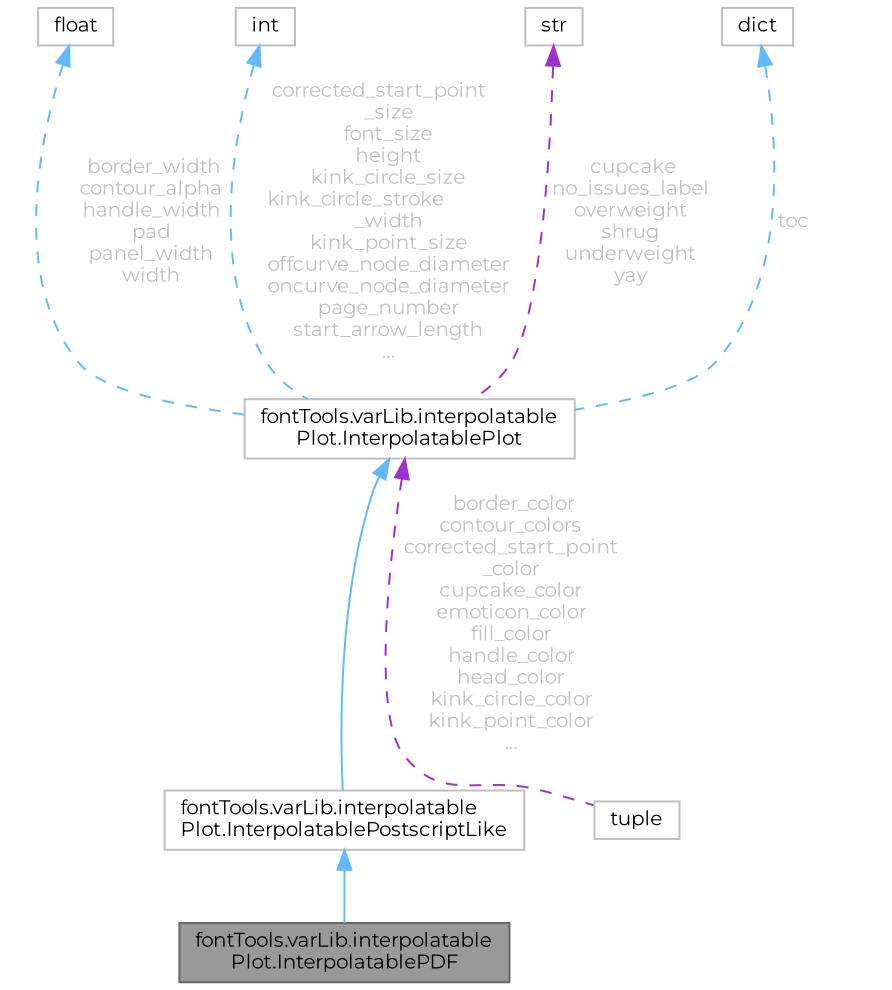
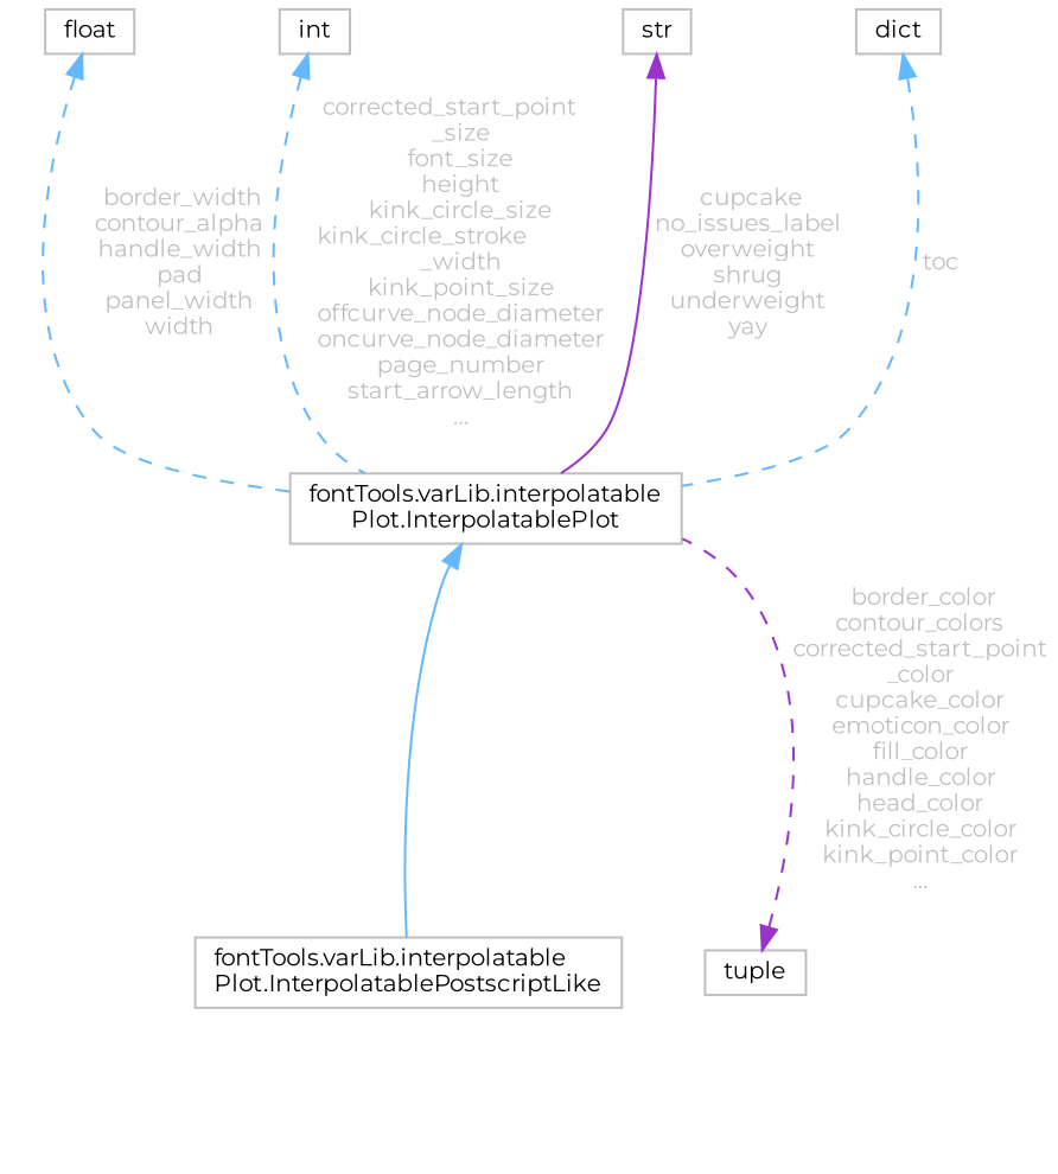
  digraph {
    fontname=Montserrat
    node [color=grey75 fillcolor=white fontname=Montserrat fontsize=10 shape=box style=filled]
    edge [color=steelblue1 dir=back fontname=Montserrat fontsize=10 labelfontname=Helvetica labelfontsize=10 style=dashed fontcolor=grey]
-   n1 [color=gray40 fillcolor=grey60 fontcolor=black height=0.2 label="fontTools.varLib.interpolatable\lPlot.InterpolatablePDF" width=0.4]
    n2 [height=0.2 label="fontTools.varLib.interpolatable\lPlot.InterpolatablePostscriptLike" width=0.4]
    n3 [height=0.2 label="fontTools.varLib.interpolatable\lPlot.InterpolatablePlot" width=0.4]
    n4 [height=0.2 label=float width=0.4]
    n5 [height=0.2 label=int width=0.4]
    n6 [height=0.2 label=tuple width=0.4]
    n7 [height=0.2 label=str width=0.4]
    n8 [height=0.2 label=dict width=0.4]
-   n2 -> n1 [style=solid fontcolor=""]
    n3 -> n2 [style=solid fontcolor=""]
    n4 -> n3 [label=" border_width\ncontour_alpha\nhandle_width\npad\npanel_width\nwidth"]
    n5 -> n3 [label=" corrected_start_point\l_size\nfont_size\nheight\nkink_circle_size\nkink_circle_stroke\l_width\nkink_point_size\noffcurve_node_diameter\noncurve_node_diameter\npage_number\nstart_arrow_length\n..."]
-   n3 -> n6 [color=darkorchid3 label=" border_color\ncontour_colors\ncorrected_start_point\l_color\ncupcake_color\nemoticon_color\nfill_color\nhandle_color\nhead_color\nkink_circle_color\nkink_point_color\n..."]
-   n7 -> n3 [color=darkorchid3 label=" cupcake\nno_issues_label\noverweight\nshrug\nunderweight\nyay"]
+   n6 -> n3 [color=darkorchid3 label=" border_color\ncontour_colors\ncorrected_start_point\l_color\ncupcake_color\nemoticon_color\nfill_color\nhandle_color\nhead_color\nkink_circle_color\nkink_point_color\n..."]
+   n7 -> n3 [color=darkorchid3 label=" cupcake\nno_issues_label\noverweight\nshrug\nunderweight\nyay" style=solid]
    n8 -> n3 [label=" toc"]
  }
